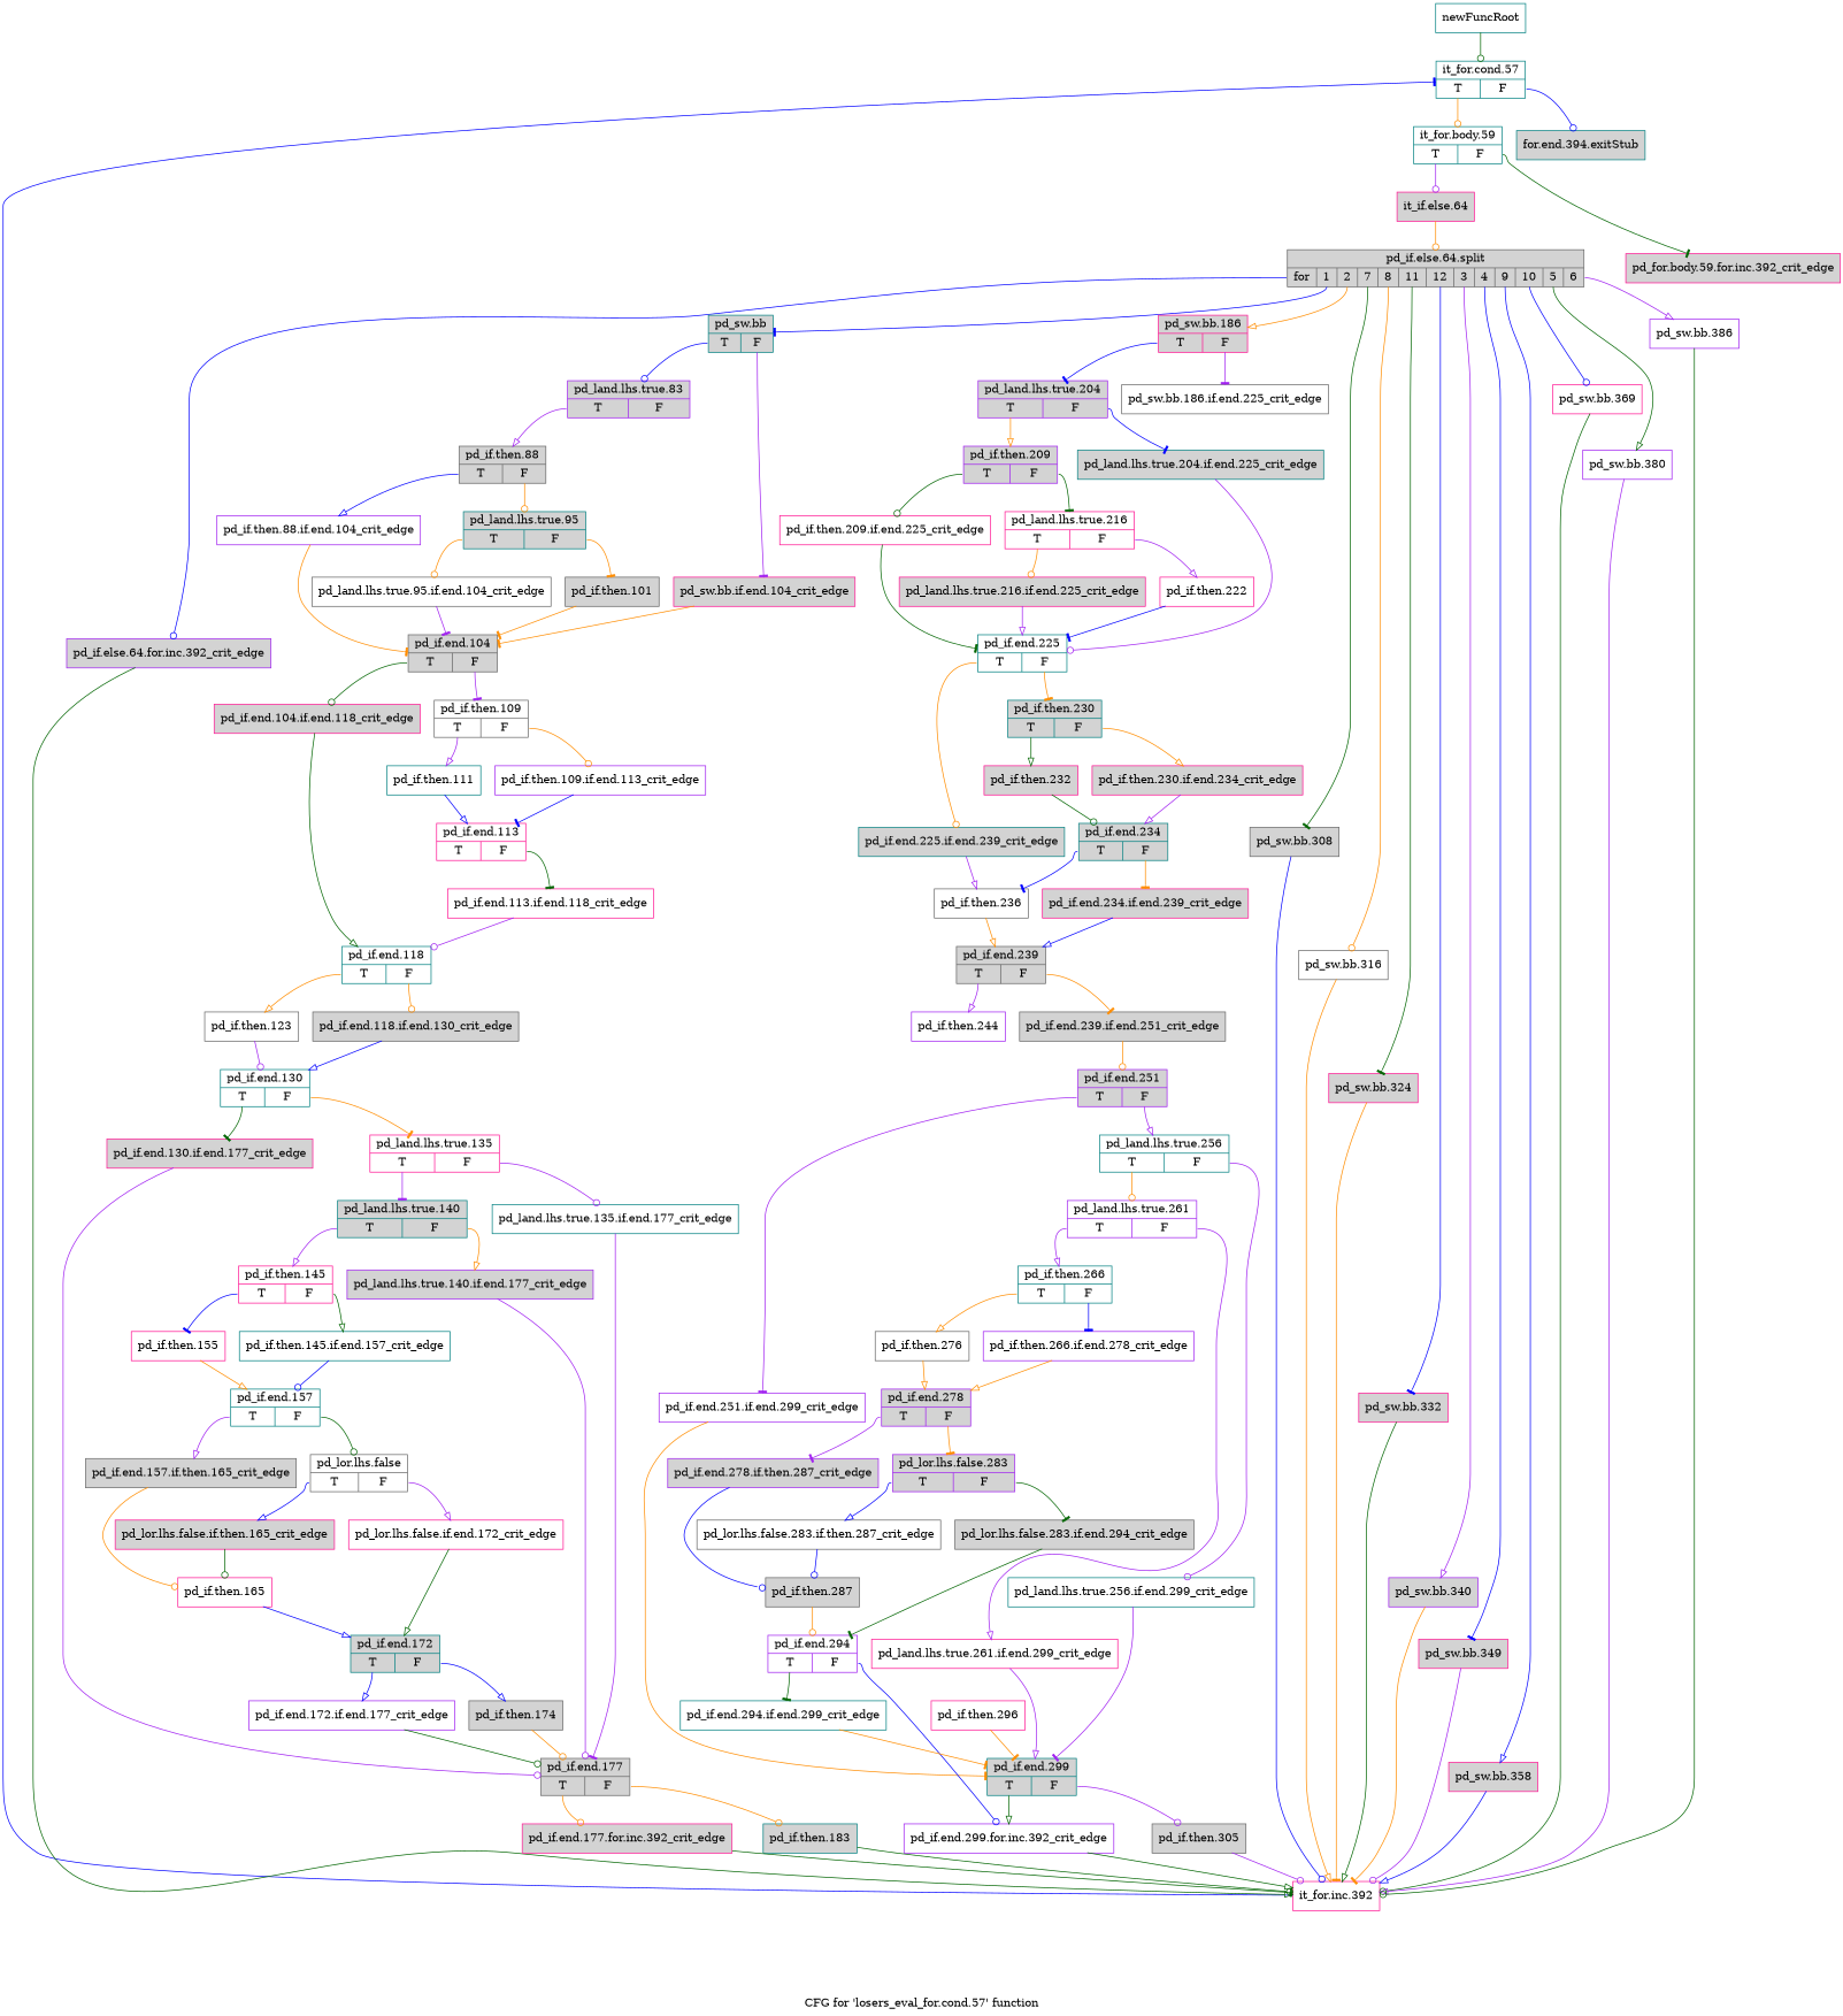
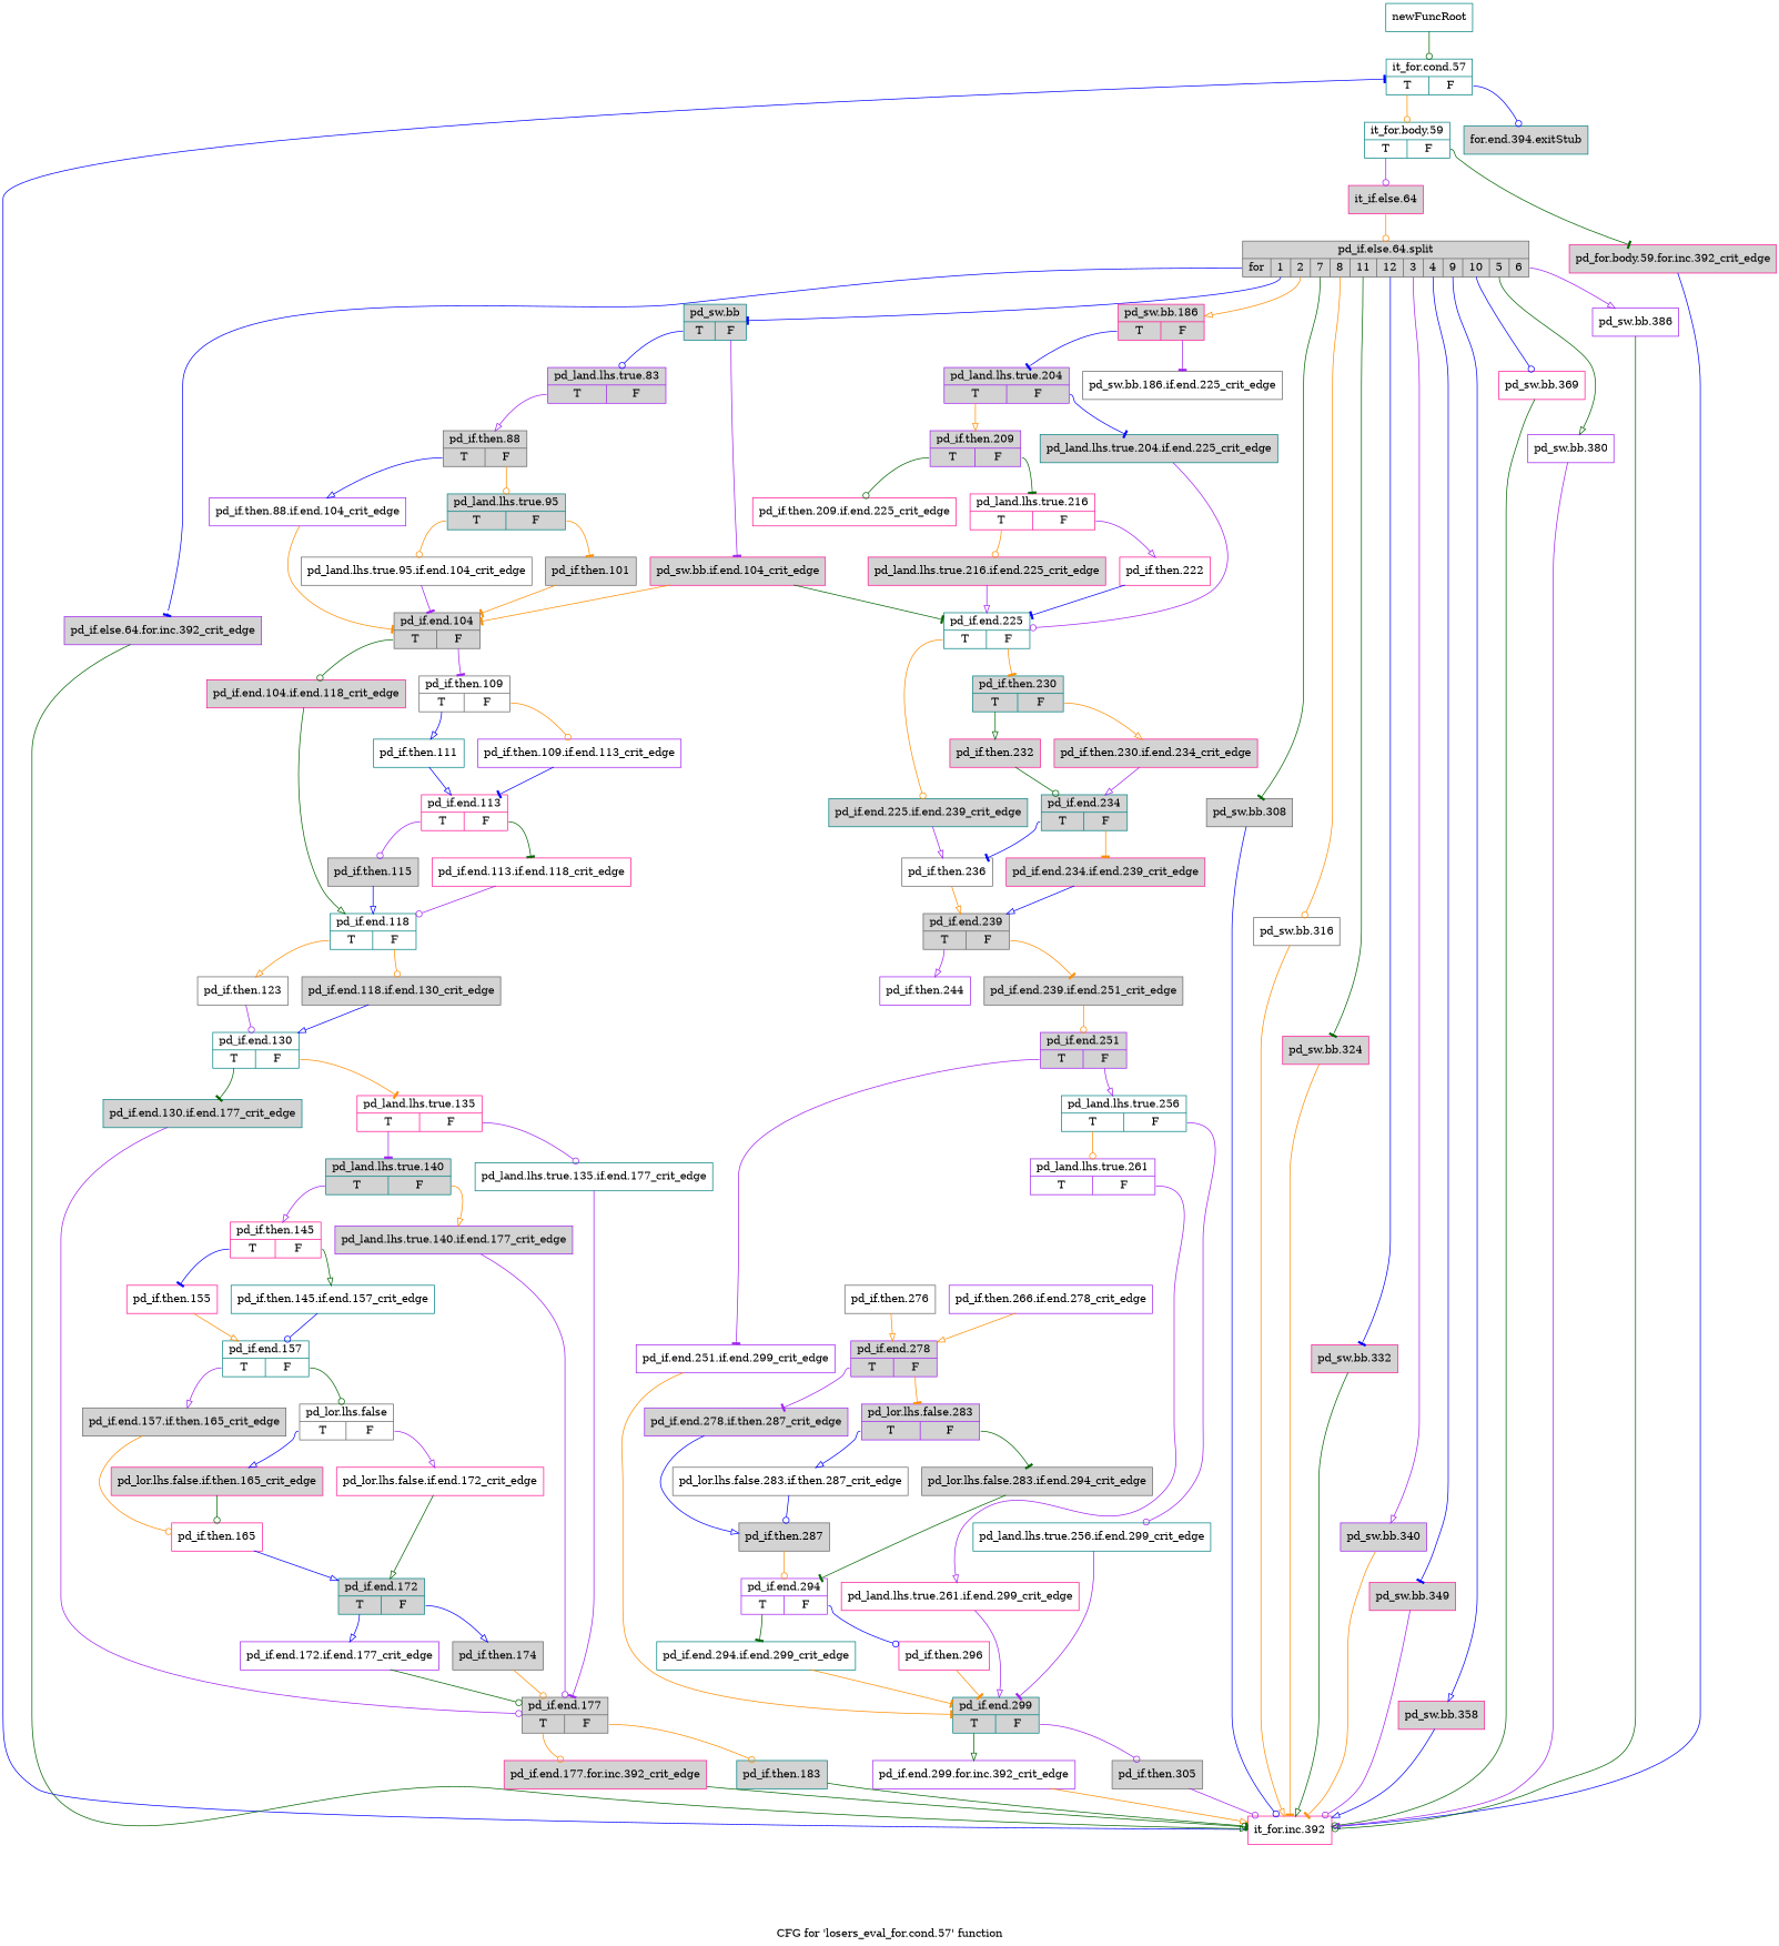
  digraph {
    label="CFG for 'losers_eval_for.cond.57' function"
    node [color=deeppink fillcolor=lightgrey shape=record style=filled]
    edge [arrowhead=onormal color=darkorange]
    n1 [color=teal fillcolor=white label="{newFuncRoot}"]
    n2 [color=teal fillcolor=white label="{it_for.cond.57|{<s0>T|<s1>F}}"]
    n3 [color=teal label="{for.end.394.exitStub}"]
    n4 [color=teal fillcolor=white label="{it_for.body.59|{<s0>T|<s1>F}}"]
    n5 [label="{it_if.else.64}"]
    n6 [label="{pd_for.body.59.for.inc.392_crit_edge}"]
    n7 [color=gray40 label="{pd_if.else.64.split|{<s0>for|<s1>1|<s2>2|<s3>7|<s4>8|<s5>11|<s6>12|<s7>3|<s8>4|<s9>9|<s10>10|<s11>5|<s12>6}}"]
    n8 [fillcolor=white label="{it_for.inc.392}"]
    n9 [color=purple label="{pd_if.else.64.for.inc.392_crit_edge}"]
    n10 [color=teal label="{pd_sw.bb|{<s0>T|<s1>F}}"]
    n11 [label="{pd_sw.bb.186|{<s0>T|<s1>F}}"]
    n12 [color=gray40 label="{pd_sw.bb.308}"]
    n13 [color=gray40 fillcolor=white label="{pd_sw.bb.316}"]
    n14 [label="{pd_sw.bb.324}"]
    n15 [label="{pd_sw.bb.332}"]
    n16 [color=purple label="{pd_sw.bb.340}"]
    n17 [label="{pd_sw.bb.349}"]
    n18 [label="{pd_sw.bb.358}"]
    n19 [fillcolor=white label="{pd_sw.bb.369}"]
    n20 [color=purple fillcolor=white label="{pd_sw.bb.380}"]
    n21 [color=purple fillcolor=white label="{pd_sw.bb.386}"]
    n22 [color=purple label="{pd_land.lhs.true.83|{<s0>T|<s1>F}}"]
    n23 [label="{pd_sw.bb.if.end.104_crit_edge}"]
    n24 [color=purple label="{pd_land.lhs.true.204|{<s0>T|<s1>F}}"]
    n25 [color=gray40 fillcolor=white label="{pd_sw.bb.186.if.end.225_crit_edge}"]
    n26 [color=gray40 label="{pd_if.then.88|{<s0>T|<s1>F}}"]
    n27 [color=gray40 label="{pd_if.end.104|{<s0>T|<s1>F}}"]
    n28 [color=purple label="{pd_if.then.209|{<s0>T|<s1>F}}"]
    n29 [color=teal label="{pd_land.lhs.true.204.if.end.225_crit_edge}"]
    n30 [fillcolor=white label="{pd_if.then.209.if.end.225_crit_edge}"]
    n31 [fillcolor=white label="{pd_land.lhs.true.216|{<s0>T|<s1>F}}"]
    n32 [color=teal fillcolor=white label="{pd_if.end.225|{<s0>T|<s1>F}}"]
    n33 [color=teal label="{pd_if.end.225.if.end.239_crit_edge}"]
    n34 [color=teal label="{pd_if.then.230|{<s0>T|<s1>F}}"]
    n35 [color=gray40 fillcolor=white label="{pd_if.then.236}"]
    n36 [label="{pd_if.then.232}"]
    n37 [label="{pd_if.then.230.if.end.234_crit_edge}"]
    n38 [label="{pd_land.lhs.true.216.if.end.225_crit_edge}"]
    n39 [fillcolor=white label="{pd_if.then.222}"]
    n40 [color=gray40 label="{pd_if.end.239|{<s0>T|<s1>F}}"]
    n41 [color=purple fillcolor=white label="{pd_if.then.244}"]
    n42 [color=gray40 label="{pd_if.end.239.if.end.251_crit_edge}"]
    n43 [color=teal label="{pd_if.end.234|{<s0>T|<s1>F}}"]
    n44 [label="{pd_if.end.234.if.end.239_crit_edge}"]
    n45 [color=purple label="{pd_if.end.251|{<s0>T|<s1>F}}"]
    n46 [color=purple fillcolor=white label="{pd_if.end.251.if.end.299_crit_edge}"]
    n47 [color=teal fillcolor=white label="{pd_land.lhs.true.256|{<s0>T|<s1>F}}"]
    n48 [color=teal label="{pd_if.end.299|{<s0>T|<s1>F}}"]
    n49 [color=purple fillcolor=white label="{pd_land.lhs.true.261|{<s0>T|<s1>F}}"]
    n50 [color=teal fillcolor=white label="{pd_land.lhs.true.256.if.end.299_crit_edge}"]
    n51 [color=purple fillcolor=white label="{pd_if.end.299.for.inc.392_crit_edge}"]
    n52 [color=gray40 label="{pd_if.then.305}"]
-   n53 [color=teal fillcolor=white label="{pd_if.then.266|{<s0>T|<s1>F}}"]
    n54 [fillcolor=white label="{pd_land.lhs.true.261.if.end.299_crit_edge}"]
    n55 [color=gray40 fillcolor=white label="{pd_if.then.276}"]
    n56 [color=purple fillcolor=white label="{pd_if.then.266.if.end.278_crit_edge}"]
    n57 [color=purple label="{pd_if.end.278|{<s0>T|<s1>F}}"]
    n58 [color=purple label="{pd_if.end.278.if.then.287_crit_edge}"]
    n59 [color=purple label="{pd_lor.lhs.false.283|{<s0>T|<s1>F}}"]
    n60 [color=gray40 label="{pd_if.then.287}"]
    n61 [color=gray40 fillcolor=white label="{pd_lor.lhs.false.283.if.then.287_crit_edge}"]
    n62 [color=gray40 label="{pd_lor.lhs.false.283.if.end.294_crit_edge}"]
    n63 [color=purple fillcolor=white label="{pd_if.end.294|{<s0>T|<s1>F}}"]
    n64 [color=teal fillcolor=white label="{pd_if.end.294.if.end.299_crit_edge}"]
    n65 [fillcolor=white label="{pd_if.then.296}"]
    n66 [color=purple fillcolor=white label="{pd_if.then.88.if.end.104_crit_edge}"]
    n67 [color=teal label="{pd_land.lhs.true.95|{<s0>T|<s1>F}}"]
    n68 [label="{pd_if.end.104.if.end.118_crit_edge}"]
    n69 [color=gray40 fillcolor=white label="{pd_if.then.109|{<s0>T|<s1>F}}"]
    n70 [color=teal fillcolor=white label="{pd_if.end.118|{<s0>T|<s1>F}}"]
    n71 [color=teal fillcolor=white label="{pd_if.then.111}"]
    n72 [color=purple fillcolor=white label="{pd_if.then.109.if.end.113_crit_edge}"]
    n73 [color=gray40 fillcolor=white label="{pd_land.lhs.true.95.if.end.104_crit_edge}"]
    n74 [color=gray40 label="{pd_if.then.101}"]
    n75 [color=gray40 fillcolor=white label="{pd_if.then.123}"]
    n76 [color=gray40 label="{pd_if.end.118.if.end.130_crit_edge}"]
    n77 [fillcolor=white label="{pd_if.end.113|{<s0>T|<s1>F}}"]
+   n78 [color=gray40 label="{pd_if.then.115}"]
    n79 [fillcolor=white label="{pd_if.end.113.if.end.118_crit_edge}"]
    n80 [color=teal fillcolor=white label="{pd_if.end.130|{<s0>T|<s1>F}}"]
-   n81 [label="{pd_if.end.130.if.end.177_crit_edge}"]
+   n81 [color=teal label="{pd_if.end.130.if.end.177_crit_edge}"]
    n82 [fillcolor=white label="{pd_land.lhs.true.135|{<s0>T|<s1>F}}"]
    n83 [color=gray40 label="{pd_if.end.177|{<s0>T|<s1>F}}"]
    n84 [color=teal label="{pd_land.lhs.true.140|{<s0>T|<s1>F}}"]
    n85 [color=teal fillcolor=white label="{pd_land.lhs.true.135.if.end.177_crit_edge}"]
    n86 [label="{pd_if.end.177.for.inc.392_crit_edge}"]
    n87 [color=teal label="{pd_if.then.183}"]
    n88 [fillcolor=white label="{pd_if.then.145|{<s0>T|<s1>F}}"]
    n89 [color=purple label="{pd_land.lhs.true.140.if.end.177_crit_edge}"]
    n90 [fillcolor=white label="{pd_if.then.155}"]
    n91 [color=teal fillcolor=white label="{pd_if.then.145.if.end.157_crit_edge}"]
    n92 [color=teal fillcolor=white label="{pd_if.end.157|{<s0>T|<s1>F}}"]
    n93 [color=gray40 label="{pd_if.end.157.if.then.165_crit_edge}"]
    n94 [color=gray40 fillcolor=white label="{pd_lor.lhs.false|{<s0>T|<s1>F}}"]
    n95 [fillcolor=white label="{pd_if.then.165}"]
    n96 [label="{pd_lor.lhs.false.if.then.165_crit_edge}"]
    n97 [fillcolor=white label="{pd_lor.lhs.false.if.end.172_crit_edge}"]
    n98 [color=teal label="{pd_if.end.172|{<s0>T|<s1>F}}"]
    n99 [color=purple fillcolor=white label="{pd_if.end.172.if.end.177_crit_edge}"]
    n100 [color=gray40 label="{pd_if.then.174}"]
    n1 -> n2 [arrowhead=odot color=darkgreen]
    n2 -> n3 [arrowhead=odot color=blue tailport=s1]
    n2 -> n4 [arrowhead=odot tailport=s0]
    n4 -> n5 [arrowhead=odot color=purple tailport=s0]
    n4 -> n6 [arrowhead=tee color=darkgreen tailport=s1]
    n5 -> n7 [arrowhead=odot]
-   n7 -> n9 [arrowhead=odot color=blue tailport=s0]
+   n6 -> n8 [color=blue]
+   n7 -> n9 [arrowhead=tee color=blue tailport=s0]
    n7 -> n10 [arrowhead=tee color=blue tailport=s1]
    n7 -> n11 [tailport=s2]
    n7 -> n12 [arrowhead=tee color=darkgreen tailport=s3]
    n7 -> n13 [arrowhead=odot tailport=s4]
    n7 -> n14 [arrowhead=tee color=darkgreen tailport=s5]
    n7 -> n15 [arrowhead=tee color=blue tailport=s6]
    n7 -> n16 [color=purple tailport=s7]
    n7 -> n17 [arrowhead=tee color=blue tailport=s8]
    n7 -> n18 [color=blue tailport=s9]
    n7 -> n19 [arrowhead=odot color=blue tailport=s10]
    n7 -> n20 [color=darkgreen tailport=s11]
    n7 -> n21 [color=purple tailport=s12]
    n8 -> n2 [arrowhead=tee color=blue]
    n9 -> n8 [color=darkgreen]
    n10 -> n22 [arrowhead=odot color=blue tailport=s0]
    n10 -> n23 [arrowhead=tee color=purple tailport=s1]
    n11 -> n24 [arrowhead=tee color=blue tailport=s0]
    n11 -> n25 [arrowhead=tee color=purple tailport=s1]
    n12 -> n8 [arrowhead=odot color=blue]
    n13 -> n8
    n14 -> n8 [arrowhead=tee]
    n15 -> n8 [color=darkgreen]
    n16 -> n8 [arrowhead=tee]
    n17 -> n8 [arrowhead=odot color=purple]
    n18 -> n8 [color=blue]
    n19 -> n8 [arrowhead=odot color=darkgreen]
    n20 -> n8 [color=purple]
    n21 -> n8 [arrowhead=odot color=darkgreen]
    n22 -> n26 [color=purple tailport=s0]
    n23 -> n27 [arrowhead=tee]
    n24 -> n28 [tailport=s0]
    n24 -> n29 [arrowhead=tee color=blue tailport=s1]
    n26 -> n66 [color=blue tailport=s0]
    n26 -> n67 [arrowhead=odot tailport=s1]
    n27 -> n68 [arrowhead=odot color=darkgreen tailport=s0]
    n27 -> n69 [arrowhead=tee color=purple tailport=s1]
    n28 -> n30 [arrowhead=odot color=darkgreen tailport=s0]
    n28 -> n31 [arrowhead=tee color=darkgreen tailport=s1]
    n29 -> n32 [arrowhead=odot color=purple]
-   n30 -> n32 [arrowhead=tee color=darkgreen]
+   n23 -> n32 [arrowhead=tee color=darkgreen]
    n31 -> n38 [arrowhead=odot tailport=s0]
    n31 -> n39 [color=purple tailport=s1]
    n32 -> n33 [arrowhead=odot tailport=s0]
    n32 -> n34 [arrowhead=tee tailport=s1]
    n33 -> n35 [color=purple]
    n34 -> n36 [color=darkgreen tailport=s0]
    n34 -> n37 [tailport=s1]
    n35 -> n40
    n36 -> n43 [arrowhead=odot color=darkgreen]
    n37 -> n43 [color=purple]
    n38 -> n32 [color=purple]
    n39 -> n32 [arrowhead=tee color=blue]
    n40 -> n41 [color=purple tailport=s0]
    n40 -> n42 [arrowhead=tee tailport=s1]
    n42 -> n45 [arrowhead=odot]
    n43 -> n35 [arrowhead=tee color=blue tailport=s0]
    n43 -> n44 [arrowhead=tee tailport=s1]
    n44 -> n40 [color=blue]
    n45 -> n46 [arrowhead=tee color=purple tailport=s0]
    n45 -> n47 [color=purple tailport=s1]
    n46 -> n48 [arrowhead=tee]
    n47 -> n49 [arrowhead=odot tailport=s0]
    n47 -> n50 [arrowhead=odot color=purple tailport=s1]
    n48 -> n51 [color=darkgreen tailport=s0]
    n48 -> n52 [arrowhead=odot color=purple tailport=s1]
-   n49 -> n53 [color=purple tailport=s0]
    n49 -> n54 [color=purple tailport=s1]
    n50 -> n48 [arrowhead=tee color=purple]
-   n51 -> n8 [color=darkgreen]
+   n51 -> n8
    n52 -> n8 [arrowhead=odot color=purple]
-   n53 -> n55 [tailport=s0]
-   n53 -> n56 [arrowhead=tee color=blue tailport=s1]
    n54 -> n48 [color=purple]
    n55 -> n57
    n56 -> n57
    n57 -> n58 [arrowhead=tee color=purple tailport=s0]
    n57 -> n59 [arrowhead=tee tailport=s1]
-   n58 -> n60 [arrowhead=odot color=blue]
+   n58 -> n60 [color=blue]
    n59 -> n61 [color=blue tailport=s0]
    n59 -> n62 [arrowhead=tee color=darkgreen tailport=s1]
    n60 -> n63 [arrowhead=odot]
    n61 -> n60 [arrowhead=odot color=blue]
    n62 -> n63 [arrowhead=tee color=darkgreen]
    n63 -> n64 [arrowhead=tee color=darkgreen tailport=s0]
-   n63 -> n51 [arrowhead=odot color=blue tailport=s1]
+   n63 -> n65 [arrowhead=odot color=blue tailport=s1]
    n64 -> n48 [arrowhead=tee]
    n65 -> n48 [arrowhead=tee]
    n66 -> n27 [arrowhead=tee]
    n67 -> n73 [arrowhead=odot tailport=s0]
    n67 -> n74 [arrowhead=tee tailport=s1]
    n68 -> n70 [color=darkgreen]
-   n69 -> n71 [color=purple tailport=s0]
+   n69 -> n71 [color=blue tailport=s0]
    n69 -> n72 [arrowhead=odot tailport=s1]
    n70 -> n75 [tailport=s0]
    n70 -> n76 [arrowhead=odot tailport=s1]
    n71 -> n77 [color=blue]
    n72 -> n77 [arrowhead=tee color=blue]
    n73 -> n27 [arrowhead=tee color=purple]
    n74 -> n27 [arrowhead=tee]
    n75 -> n80 [arrowhead=odot color=purple]
    n76 -> n80 [color=blue]
+   n77 -> n78 [arrowhead=odot color=purple tailport=s0]
    n77 -> n79 [arrowhead=tee color=darkgreen tailport=s1]
+   n78 -> n70 [color=blue]
    n79 -> n70 [arrowhead=odot color=purple]
    n80 -> n81 [arrowhead=tee color=darkgreen tailport=s0]
    n80 -> n82 [arrowhead=tee tailport=s1]
    n81 -> n83 [arrowhead=odot color=purple]
    n82 -> n84 [arrowhead=tee color=purple tailport=s0]
    n82 -> n85 [arrowhead=odot color=purple tailport=s1]
    n83 -> n86 [arrowhead=odot tailport=s0]
    n83 -> n87 [arrowhead=odot tailport=s1]
    n84 -> n88 [color=purple tailport=s0]
    n84 -> n89 [tailport=s1]
    n85 -> n83 [arrowhead=tee color=purple]
    n86 -> n8 [arrowhead=tee color=darkgreen]
    n87 -> n8 [arrowhead=odot color=darkgreen]
    n88 -> n90 [arrowhead=tee color=blue tailport=s0]
    n88 -> n91 [color=darkgreen tailport=s1]
    n89 -> n83 [arrowhead=odot color=purple]
    n90 -> n92
    n91 -> n92 [arrowhead=odot color=blue]
    n92 -> n93 [color=purple tailport=s0]
    n92 -> n94 [arrowhead=odot color=darkgreen tailport=s1]
    n93 -> n95 [arrowhead=odot]
    n94 -> n96 [color=blue tailport=s0]
    n94 -> n97 [color=purple tailport=s1]
    n95 -> n98 [color=blue]
    n96 -> n95 [arrowhead=odot color=darkgreen]
    n97 -> n98 [color=darkgreen]
    n98 -> n99 [color=blue tailport=s0]
    n98 -> n100 [color=blue tailport=s1]
    n99 -> n83 [arrowhead=odot color=darkgreen]
    n100 -> n83 [arrowhead=odot]
  }
